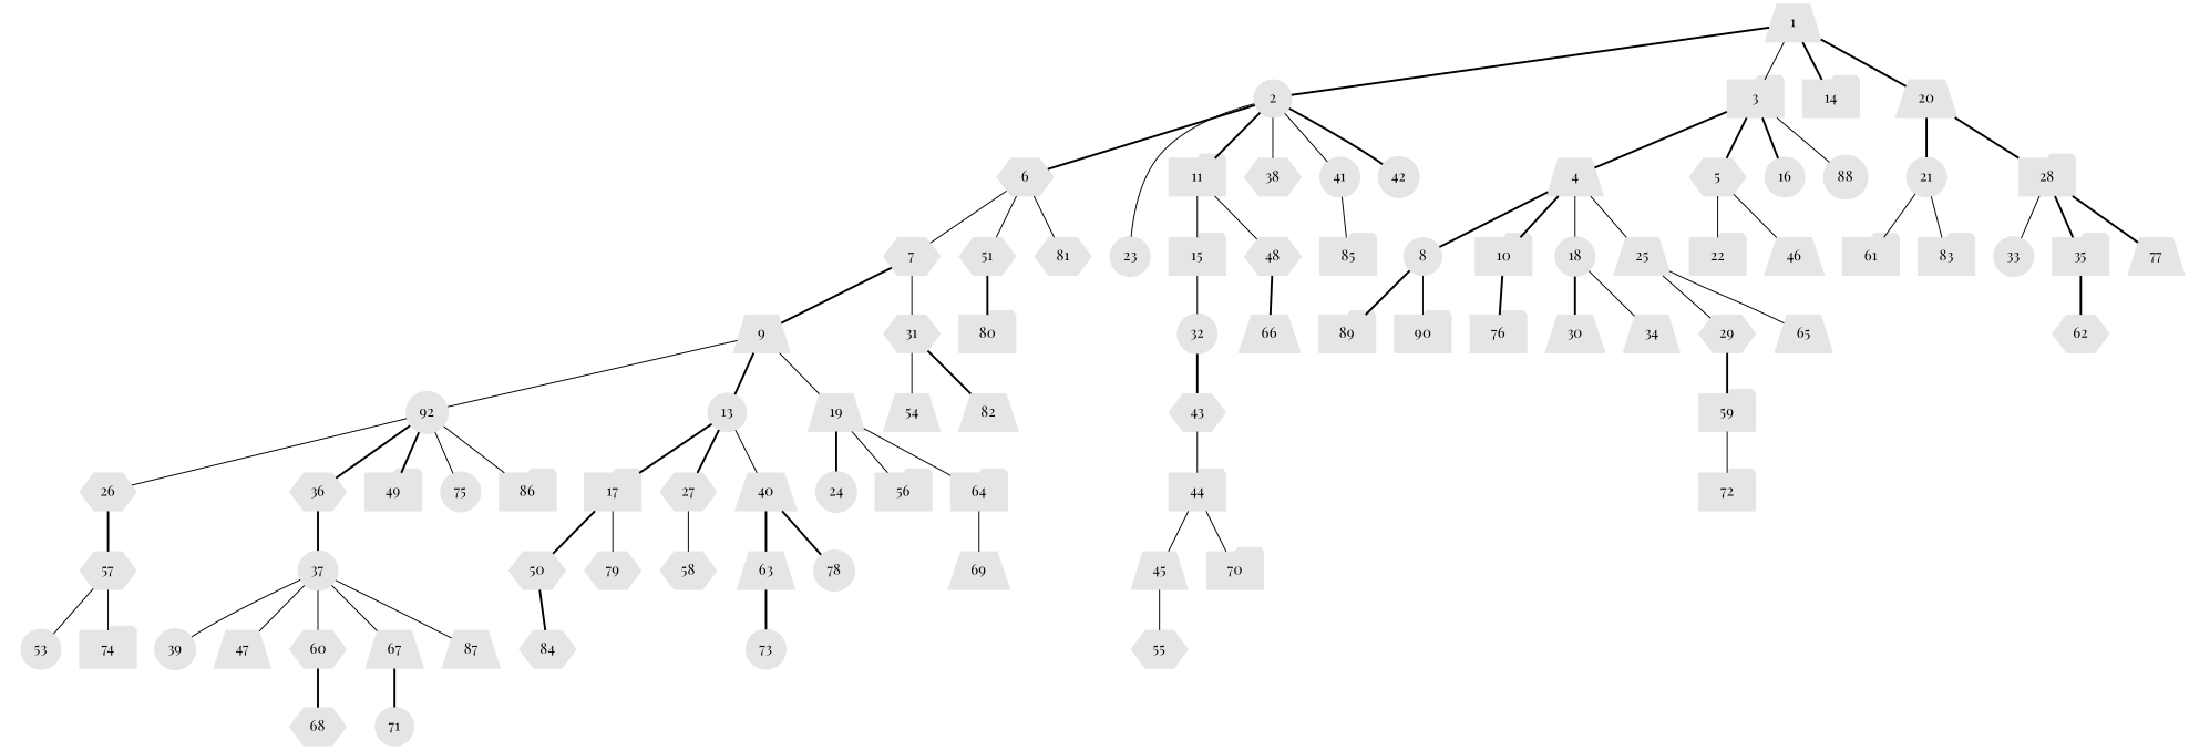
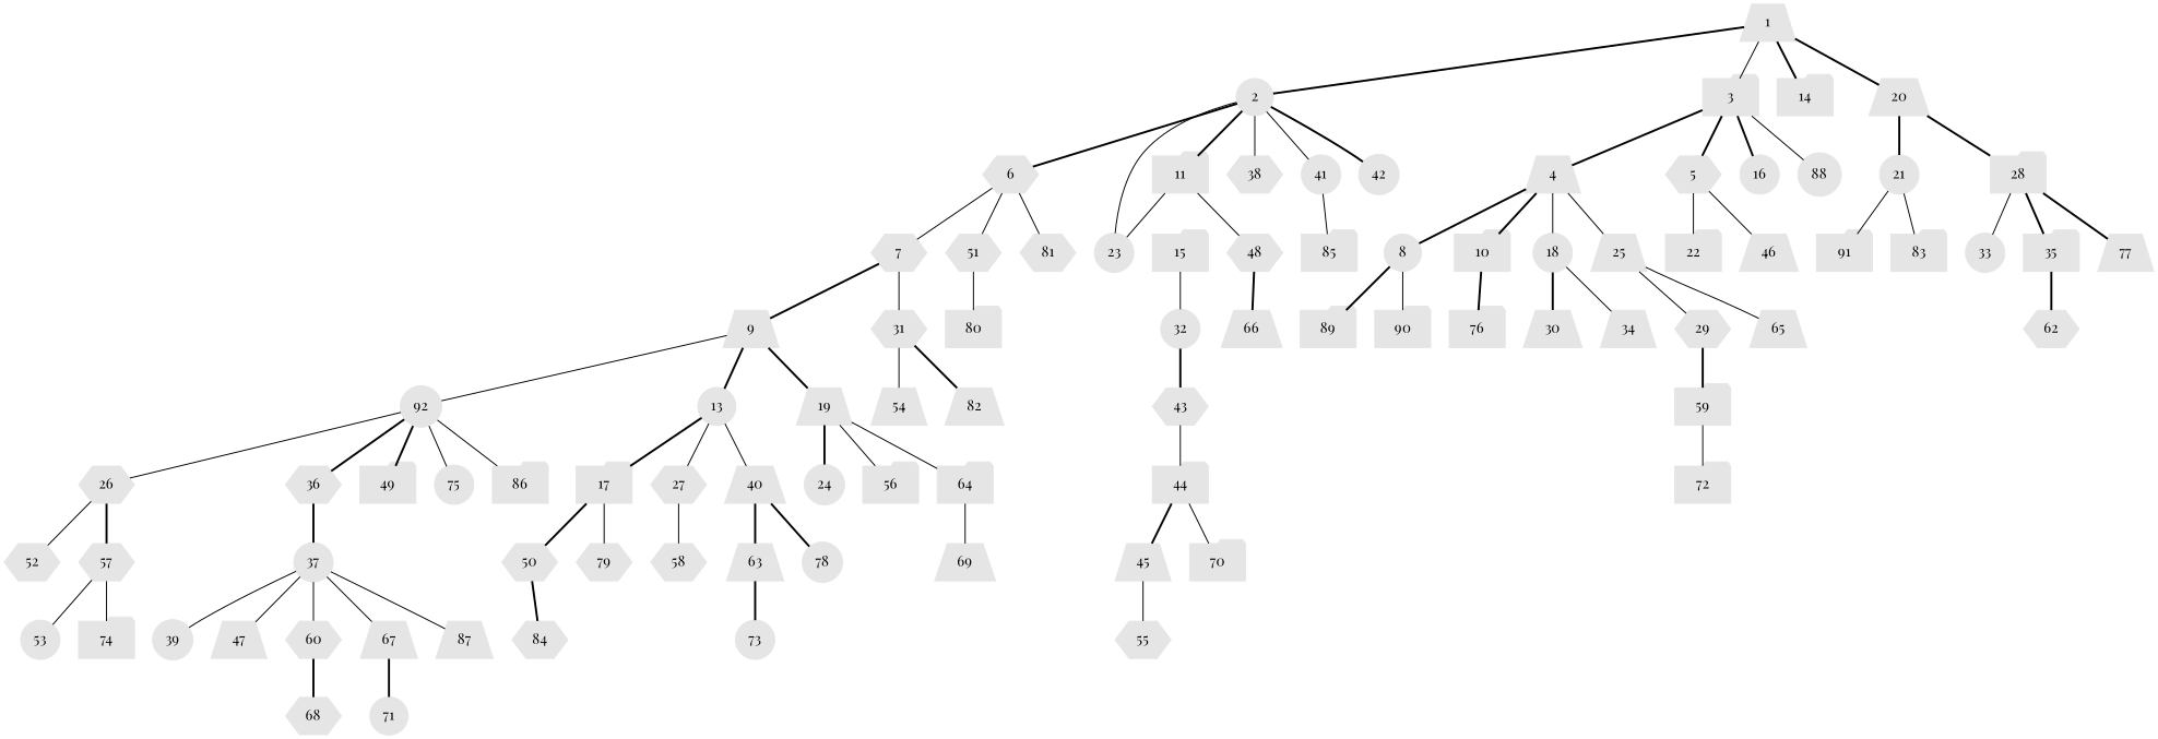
  graph {
    fontname="Playfair Display"
    node [color=gray90 fontname="Playfair Display" shape=folder style=filled]
    edge [fontname="Playfair Display" style=solid]
    1 [shape=trapezium]
    2 [shape=circle]
    3
    14
    20 [shape=trapezium]
    6 [shape=hexagon]
    11
    23 [shape=circle]
    38 [shape=hexagon]
    41 [shape=circle]
    42 [shape=circle]
    4 [shape=trapezium]
    5 [shape=hexagon]
    16 [shape=circle]
    88 [shape=circle]
    21 [shape=circle]
    28
    7 [shape=hexagon]
    51 [shape=hexagon]
    81 [shape=hexagon]
    15
    48 [shape=hexagon]
    85
    8 [shape=circle]
    10
    18 [shape=circle]
    25 [shape=trapezium]
    22
    46 [shape=trapezium]
    89
    90
    76
    30 [shape=trapezium]
    34 [shape=trapezium]
    29 [shape=hexagon]
    65 [shape=trapezium]
    9 [shape=trapezium]
    31 [shape=hexagon]
    80
    n40 [label=92 shape=circle]
    13 [shape=circle]
    19 [shape=trapezium]
    54 [shape=trapezium]
    82 [shape=trapezium]
    26 [shape=hexagon]
    36 [shape=hexagon]
    49
    75 [shape=circle]
    86
    17
    27 [shape=hexagon]
    40 [shape=trapezium]
    24 [shape=circle]
    56
    64
    32 [shape=circle]
    66 [shape=trapezium]
+   52 [shape=hexagon]
    57 [shape=hexagon]
    37 [shape=circle]
    50 [shape=hexagon]
    79 [shape=hexagon]
    58 [shape=hexagon]
    63 [shape=trapezium]
    78 [shape=circle]
    43 [shape=hexagon]
    84 [shape=hexagon]
    69 [shape=trapezium]
-   61
+   61 [label=91]
    83
    33 [shape=circle]
    35
    77 [shape=trapezium]
    59
    53 [shape=circle]
    74
    62 [shape=hexagon]
    72
    44
    39 [shape=circle]
    47 [shape=trapezium]
    60 [shape=hexagon]
    67 [shape=trapezium]
    87 [shape=trapezium]
    68 [shape=hexagon]
    71 [shape=circle]
    73 [shape=circle]
    45 [shape=trapezium]
    70
    55 [shape=hexagon]
    1 -- 2 [style=bold]
    1 -- 3
    1 -- 14 [style=bold]
    1 -- 20 [style=bold]
    2 -- 6 [style=bold]
    2 -- 11 [style=bold]
    2 -- 23
    2 -- 38
    2 -- 41
    2 -- 42 [style=bold]
    3 -- 4 [style=bold]
    3 -- 5 [style=bold]
    3 -- 16 [style=bold]
    3 -- 88
    20 -- 21 [style=bold]
    20 -- 28 [style=bold]
    6 -- 7
    6 -- 51
    6 -- 81
-   11 -- 15
+   11 -- 23
    11 -- 48
    41 -- 85
    4 -- 8 [style=bold]
    4 -- 10 [style=bold]
    4 -- 18
    4 -- 25
    5 -- 22
    5 -- 46
    21 -- 61
    21 -- 83
    28 -- 33
    28 -- 35 [style=bold]
    28 -- 77 [style=bold]
    7 -- 9 [style=bold]
    7 -- 31
-   51 -- 80 [style=bold]
+   51 -- 80
    15 -- 32
    48 -- 66 [style=bold]
    8 -- 89 [style=bold]
    8 -- 90
    10 -- 76 [style=bold]
    18 -- 30 [style=bold]
    18 -- 34
    25 -- 29
    25 -- 65
    29 -- 59 [style=bold]
    9 -- n40
    9 -- 13 [style=bold]
-   9 -- 19
+   9 -- 19 [style=bold]
    31 -- 54
    31 -- 82 [style=bold]
    n40 -- 26
    n40 -- 36 [style=bold]
    n40 -- 49 [style=bold]
    n40 -- 75
    n40 -- 86
    13 -- 17 [style=bold]
-   13 -- 27 [style=bold]
+   13 -- 27
    13 -- 40
    19 -- 24 [style=bold]
    19 -- 56
    19 -- 64
+   26 -- 52
    26 -- 57 [style=bold]
    36 -- 37 [style=bold]
    17 -- 50 [style=bold]
    17 -- 79
    27 -- 58
    40 -- 63 [style=bold]
    40 -- 78 [style=bold]
    64 -- 69
    32 -- 43 [style=bold]
    57 -- 53
    57 -- 74
    37 -- 39
    37 -- 47
    37 -- 60
    37 -- 67
    37 -- 87
    50 -- 84 [style=bold]
    63 -- 73 [style=bold]
    43 -- 44
    35 -- 62 [style=bold]
    59 -- 72
-   44 -- 45
+   44 -- 45 [style=bold]
    44 -- 70
    60 -- 68 [style=bold]
    67 -- 71 [style=bold]
    45 -- 55
  }
